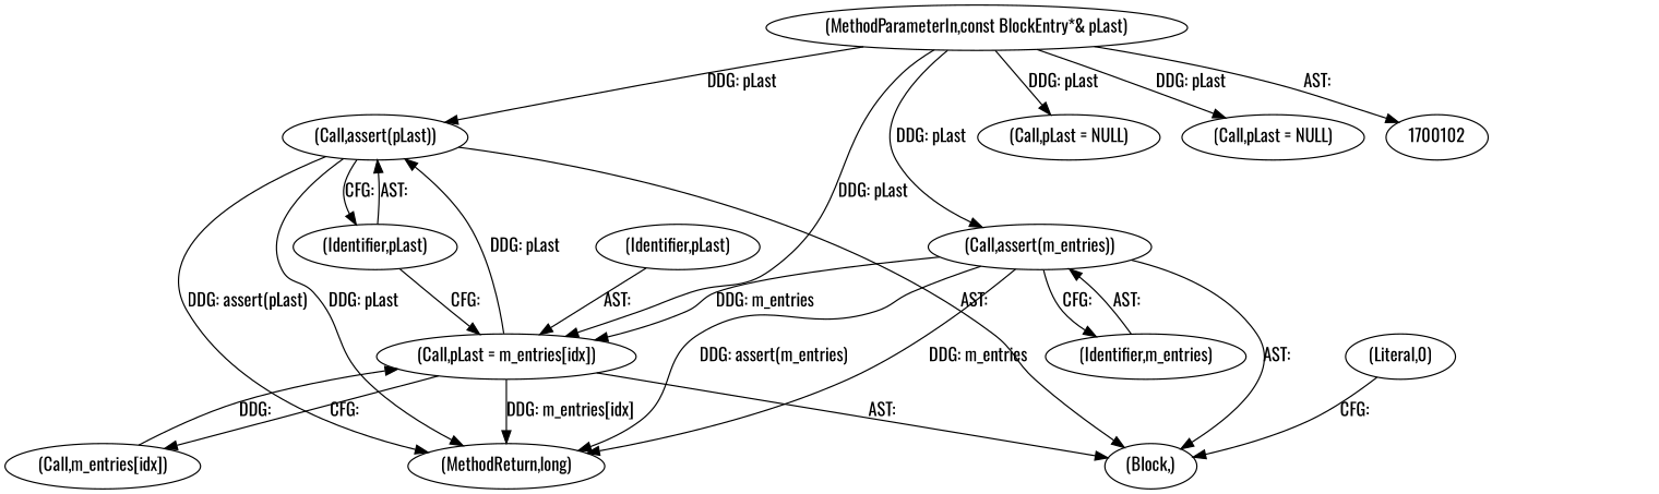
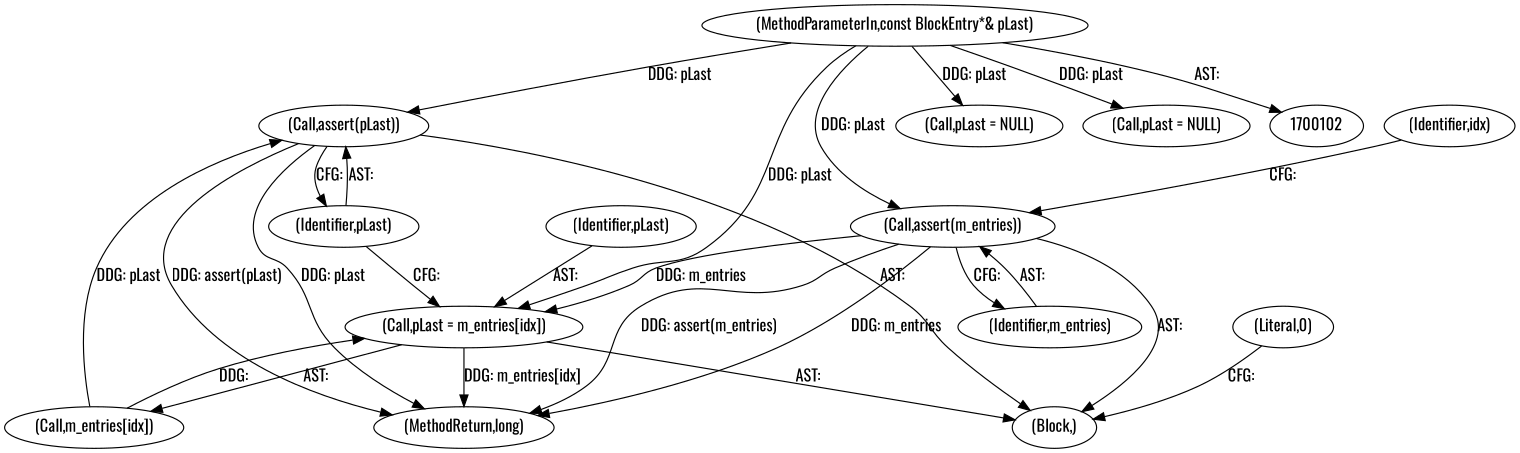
  digraph {
    fontname=Oswald
    node [fontname=Oswald]
    edge [fontname=Oswald]
    n1 [label="(Call,assert(pLast))"]
    n2 [label="(Block,)"]
    n3 [label="(Identifier,pLast)"]
    n4 [label="(MethodReturn,long)"]
    n5 [label="(Call,pLast = m_entries[idx])"]
    n6 [label="(Call,m_entries[idx])"]
    n7 [label="(Call,assert(m_entries))"]
    n8 [label="(Identifier,m_entries)"]
    n9 [label="(MethodParameterIn,const BlockEntry*& pLast)"]
    n10 [label="(Call,pLast = NULL)"]
    n11 [label="(Call,pLast = NULL)"]
    n12 [label=1700102]
+   n13 [label="(Identifier,idx)"]
    n14 [label="(Identifier,pLast)"]
    n15 [label="(Literal,0)"]
    n1 -> n2 [label="AST: "]
    n1 -> n3 [label="CFG: "]
    n1 -> n4 [label="DDG: pLast"]
    n1 -> n4 [label="DDG: assert(pLast)"]
    n3 -> n1 [label="AST: "]
    n3 -> n5 [label="CFG: "]
-   n5 -> n1 [label="DDG: pLast"]
+   n6 -> n1 [label="DDG: pLast"]
    n5 -> n2 [label="AST: "]
    n5 -> n4 [label="DDG: m_entries[idx]"]
-   n5 -> n6 [label="CFG: "]
+   n5 -> n6 [label="AST: "]
    n6 -> n5 [label="DDG: "]
    n7 -> n2 [label="AST: "]
    n7 -> n4 [label="DDG: assert(m_entries)"]
    n7 -> n4 [label="DDG: m_entries"]
    n7 -> n5 [label="DDG: m_entries"]
    n7 -> n8 [label="CFG: "]
    n8 -> n7 [label="AST: "]
    n9 -> n1 [label="DDG: pLast"]
    n9 -> n5 [label="DDG: pLast"]
    n9 -> n7 [label="DDG: pLast"]
    n9 -> n10 [label="DDG: pLast"]
    n9 -> n11 [label="DDG: pLast"]
    n9 -> n12 [label="AST: "]
+   n13 -> n7 [label="CFG: "]
    n14 -> n5 [label="AST: "]
    n15 -> n2 [label="CFG: "]
  }
